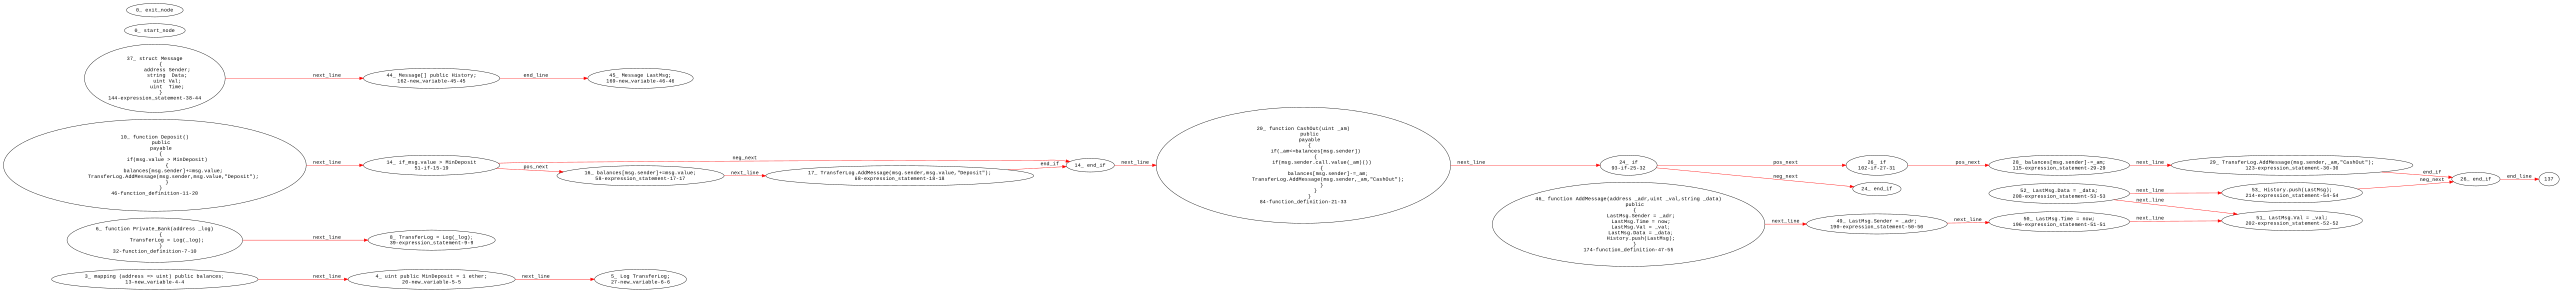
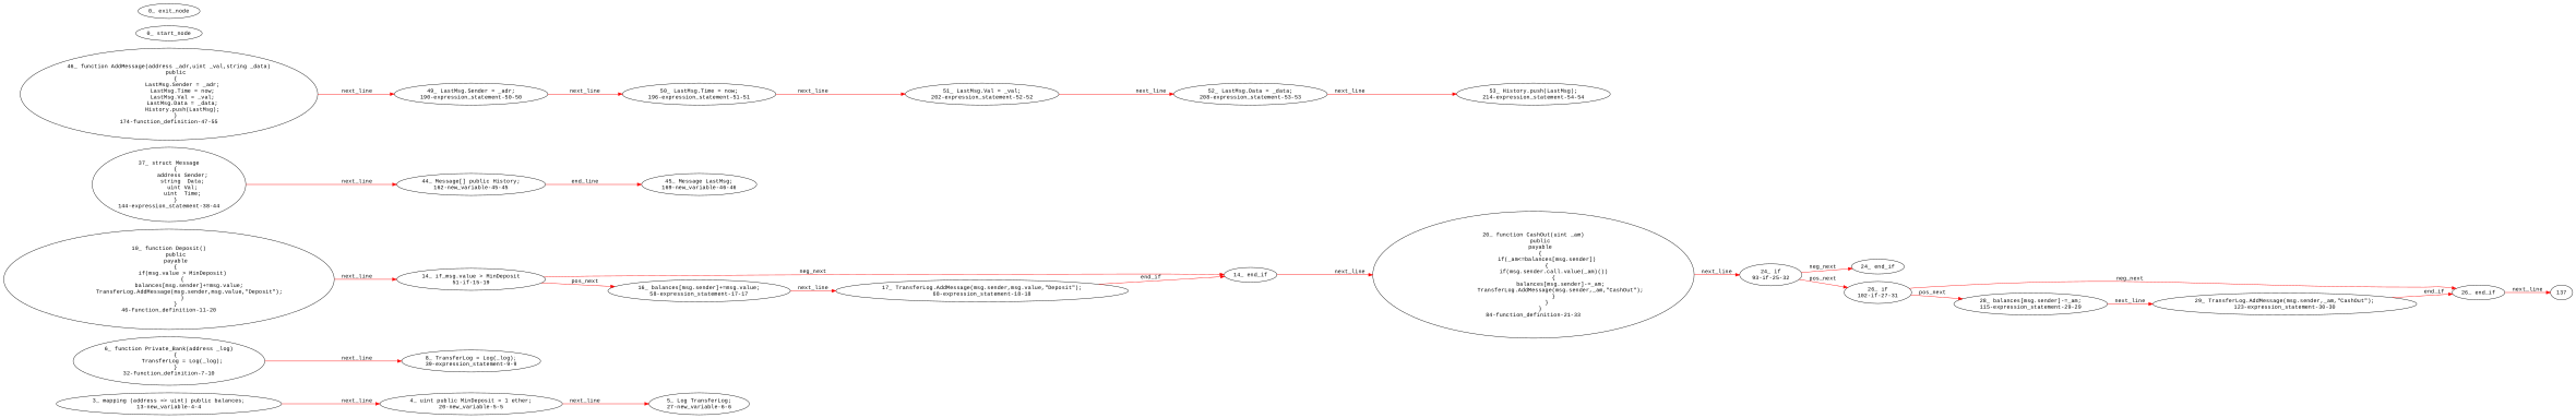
  digraph {
    fontname="Liberation Mono"
    rankdir=LR
    node [fontname="Liberation Mono" type_label=expression_statement]
    edge [color=red controlflow_type=next_line edge_type=CFG_edge fontname="Liberation Mono"]
    n1 [label="3_ mapping (address => uint) public balances;\n13-new_variable-4-4" type_label=new_variable]
    n2 [label="4_ uint public MinDeposit = 1 ether;\n20-new_variable-5-5" type_label=new_variable]
    n3 [label="5_ Log TransferLog;\n27-new_variable-6-6" type_label=new_variable]
    n4 [label="6_ function Private_Bank(address _log)\n    {\n        TransferLog = Log(_log);\n    }\n32-function_definition-7-10" method="Private_Bank(address _log)" type_label=function_definition]
    n5 [label="8_ TransferLog = Log(_log);\n39-expression_statement-9-9" method="Private_Bank(address _log)"]
    n6 [label="10_ function Deposit()\n    public\n    payable\n    {\n        if(msg.value > MinDeposit)\n        {\n            balances[msg.sender]+=msg.value;\n            TransferLog.AddMessage(msg.sender,msg.value,\"Deposit\");\n        }\n    }\n46-function_definition-11-20" method="Deposit()" type_label=function_definition]
    n7 [label="14_ if_msg.value > MinDeposit\n51-if-15-19" method="Deposit()" type_label=if]
    n8 [label="14_ end_if" method="Deposit()" type_label=end_if]
    n9 [label="16_ balances[msg.sender]+=msg.value;\n58-expression_statement-17-17" method="Deposit()"]
    n10 [label="20_ function CashOut(uint _am)\n    public\n    payable\n    {\n        if(_am<=balances[msg.sender])\n        {\n            if(msg.sender.call.value(_am)())\n            {\n                balances[msg.sender]-=_am;\n                TransferLog.AddMessage(msg.sender,_am,\"CashOut\");\n            }\n        }\n    }\n84-function_definition-21-33" method="CashOut(uint _am)" type_label=function_definition]
    n11 [label="17_ TransferLog.AddMessage(msg.sender,msg.value,\"Deposit\");\n68-expression_statement-18-18" method="Deposit()"]
    n12 [label="24_ if\n93-if-25-32" method="CashOut(uint _am)" type_label=if]
    n13 [label="24_ end_if" method="CashOut(uint _am)" type_label=end_if]
    n14 [label="26_ if\n102-if-27-31" method="CashOut(uint _am)" type_label=if]
    n15 [label="26_ end_if" method="CashOut(uint _am)" type_label=end_if]
    n16 [label="28_ balances[msg.sender]-=_am;\n115-expression_statement-29-29" method="CashOut(uint _am)"]
    137 [type_label=""]
    n18 [label="29_ TransferLog.AddMessage(msg.sender,_am,\"CashOut\");\n123-expression_statement-30-30" method="CashOut(uint _am)"]
    n19 [label="37_ struct Message\n    {\n        address Sender;\n        string  Data;\n        uint Val;\n        uint  Time;\n    }\n144-expression_statement-38-44" method="Message()"]
    n20 [label="44_ Message[] public History;\n162-new_variable-45-45" type_label=new_variable]
    n21 [label="45_ Message LastMsg;\n169-new_variable-46-46" type_label=new_variable]
    n22 [label="46_ function AddMessage(address _adr,uint _val,string _data)\n    public\n    {\n        LastMsg.Sender = _adr;\n        LastMsg.Time = now;\n        LastMsg.Val = _val;\n        LastMsg.Data = _data;\n        History.push(LastMsg);\n    }\n174-function_definition-47-55" method="AddMessage(address _adr,uint _val,string _data)" type_label=function_definition]
    n23 [label="49_ LastMsg.Sender = _adr;\n190-expression_statement-50-50" method="AddMessage(address _adr,uint _val,string _data)"]
    n24 [label="50_ LastMsg.Time = now;\n196-expression_statement-51-51" method="AddMessage(address _adr,uint _val,string _data)"]
    n25 [label="51_ LastMsg.Val = _val;\n202-expression_statement-52-52" method="AddMessage(address _adr,uint _val,string _data)"]
    n26 [label="52_ LastMsg.Data = _data;\n208-expression_statement-53-53" method="AddMessage(address _adr,uint _val,string _data)"]
    n27 [label="53_ History.push(LastMsg);\n214-expression_statement-54-54" method="AddMessage(address _adr,uint _val,string _data)"]
    n28 [label="0_ start_node" type_label=start]
    n29 [label="0_ exit_node" type_label=exit]
    n1 -> n2 [label=next_line]
    n2 -> n3 [label=next_line]
    n4 -> n5 [label=next_line]
    n6 -> n7 [label=next_line]
    n7 -> n8 [controlflow_type=neg_next label=neg_next]
    n7 -> n9 [controlflow_type=pos_next label=pos_next]
    n8 -> n10 [label=next_line]
    n9 -> n11 [label=next_line]
    n10 -> n12 [label=next_line]
    n11 -> n8 [controlflow_type=end_if label=end_if]
    n12 -> n13 [controlflow_type=neg_next label=neg_next]
    n12 -> n14 [controlflow_type=pos_next label=pos_next]
-   n27 -> n15 [controlflow_type=neg_next label=neg_next]
+   n14 -> n15 [controlflow_type=neg_next label=neg_next]
    n14 -> n16 [controlflow_type=pos_next label=pos_next]
-   n15 -> 137 [label=end_line]
+   n15 -> 137 [label=next_line]
    n16 -> n18 [label=next_line]
    n18 -> n15 [controlflow_type=end_if label=end_if]
    n19 -> n20 [label=next_line]
    n20 -> n21 [label=end_line]
    n22 -> n23 [label=next_line]
    n23 -> n24 [label=next_line]
    n24 -> n25 [label=next_line]
-   n26 -> n25 [label=next_line]
+   n25 -> n26 [label=next_line]
    n26 -> n27 [label=next_line]
  }
